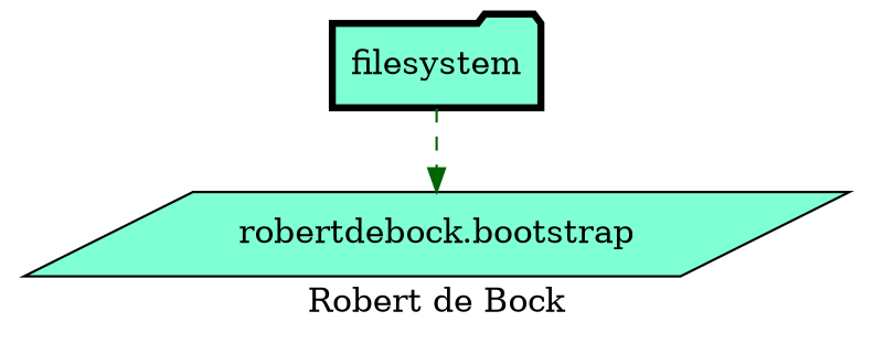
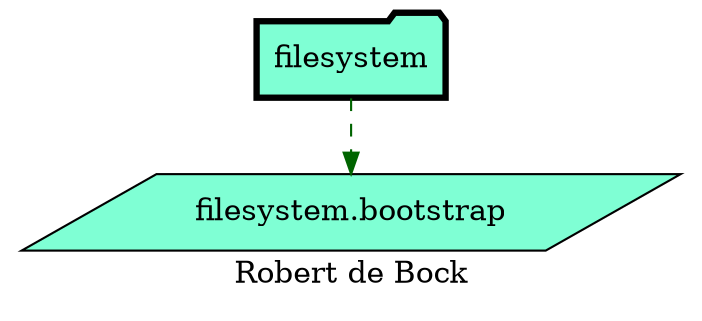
  digraph {
    label="Robert de Bock"
    node [fillcolor=aquamarine style=filled]
    filesystem [penwidth=3 shape=folder]
-   "robertdebock.bootstrap" [shape=parallelogram]
+   "robertdebock.bootstrap" [shape=parallelogram label="filesystem.bootstrap"]
    filesystem -> "robertdebock.bootstrap" [color=darkgreen style=dashed]
  }
